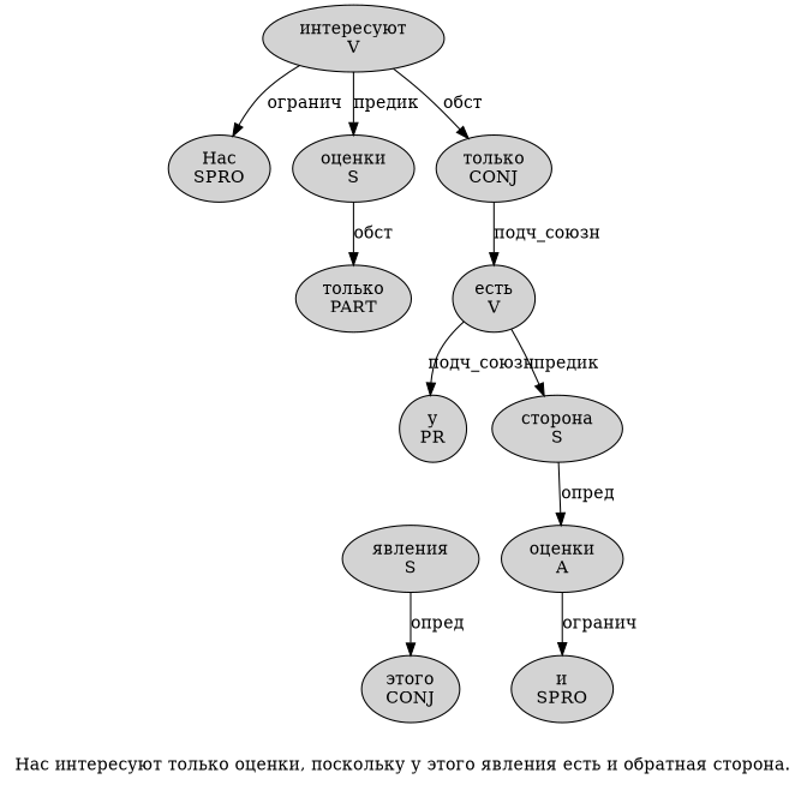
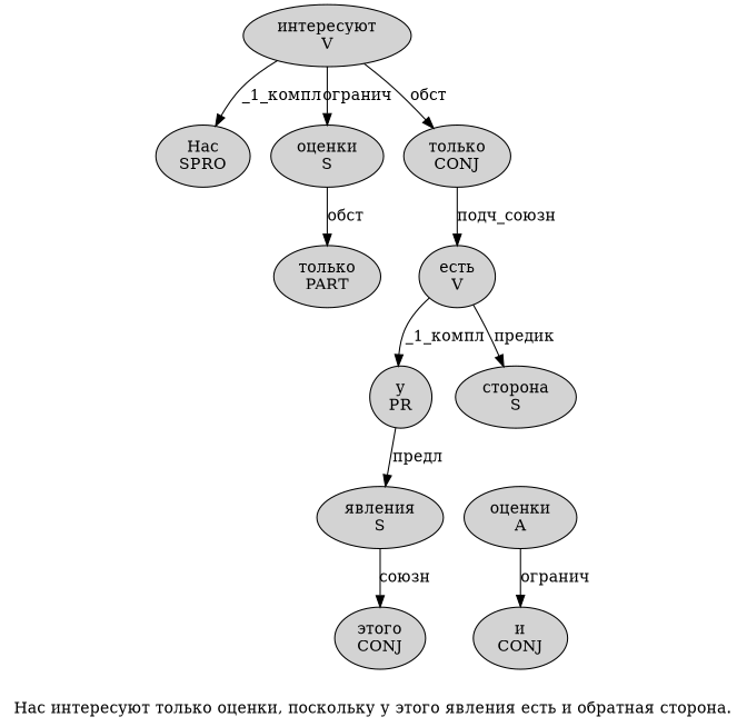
  digraph {
    label="Нас интересуют только оценки, поскольку у этого явления есть и обратная сторона."
    node [fillcolor=lightgray penwidth=1 shape=ellipse style=filled]
    n1 [label="Нас\nSPRO"]
    n2 [label="интересуют\nV"]
    n3 [label="оценки\nS"]
    n4 [label="только\nCONJ"]
    n5 [label="только\nPART"]
    n6 [label="есть\nV"]
    n7 [label="у\nPR"]
    n8 [label="сторона\nS"]
    n9 [label="явления\nS"]
    n10 [label="этого\nCONJ"]
    n11 [label="оценки\nA"]
-   n12 [label="и\nSPRO"]
-   n2 -> n1 [label="огранич"]
-   n2 -> n3 [label="предик"]
+   n12 [label="и\nCONJ"]
+   n2 -> n1 [label="_1_компл"]
+   n2 -> n3 [label="огранич"]
    n2 -> n4 [label="обст"]
    n3 -> n5 [label="обст"]
    n4 -> n6 [label="подч_союзн"]
-   n6 -> n7 [label="подч_союзн"]
+   n6 -> n7 [label="_1_компл"]
    n6 -> n8 [label="предик"]
-   n8 -> n11 [label="опред"]
-   n9 -> n10 [label="опред"]
+   n7 -> n9 [label="предл"]
+   n9 -> n10 [label="союзн"]
    n11 -> n12 [label="огранич"]
  }
